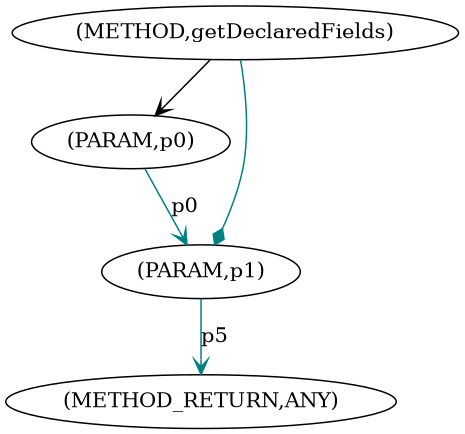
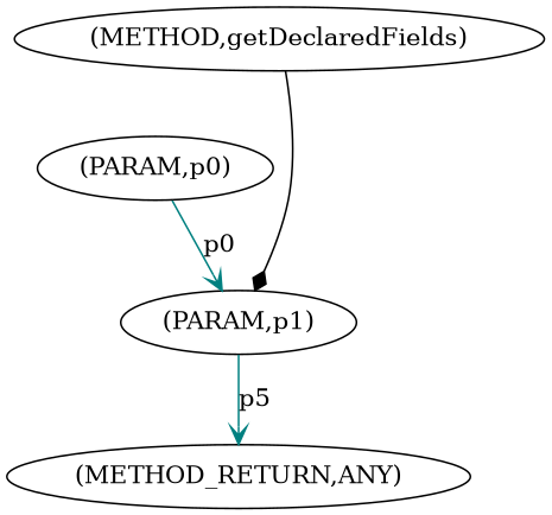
  digraph {
    edge [arrowhead=vee color=black]
    n1 [label=<(METHOD,getDeclaredFields)>]
    n2 [label=<(PARAM,p0)>]
    n3 [label=<(PARAM,p1)>]
    n4 [label=<(METHOD_RETURN,ANY)>]
-   n1 -> n2
-   n1 -> n3 [arrowhead=diamond color=teal]
+   n1 -> n3 [arrowhead=diamond]
    n2 -> n3 [color=teal label=p0]
    n3 -> n4 [color=teal label=p5]
  }
